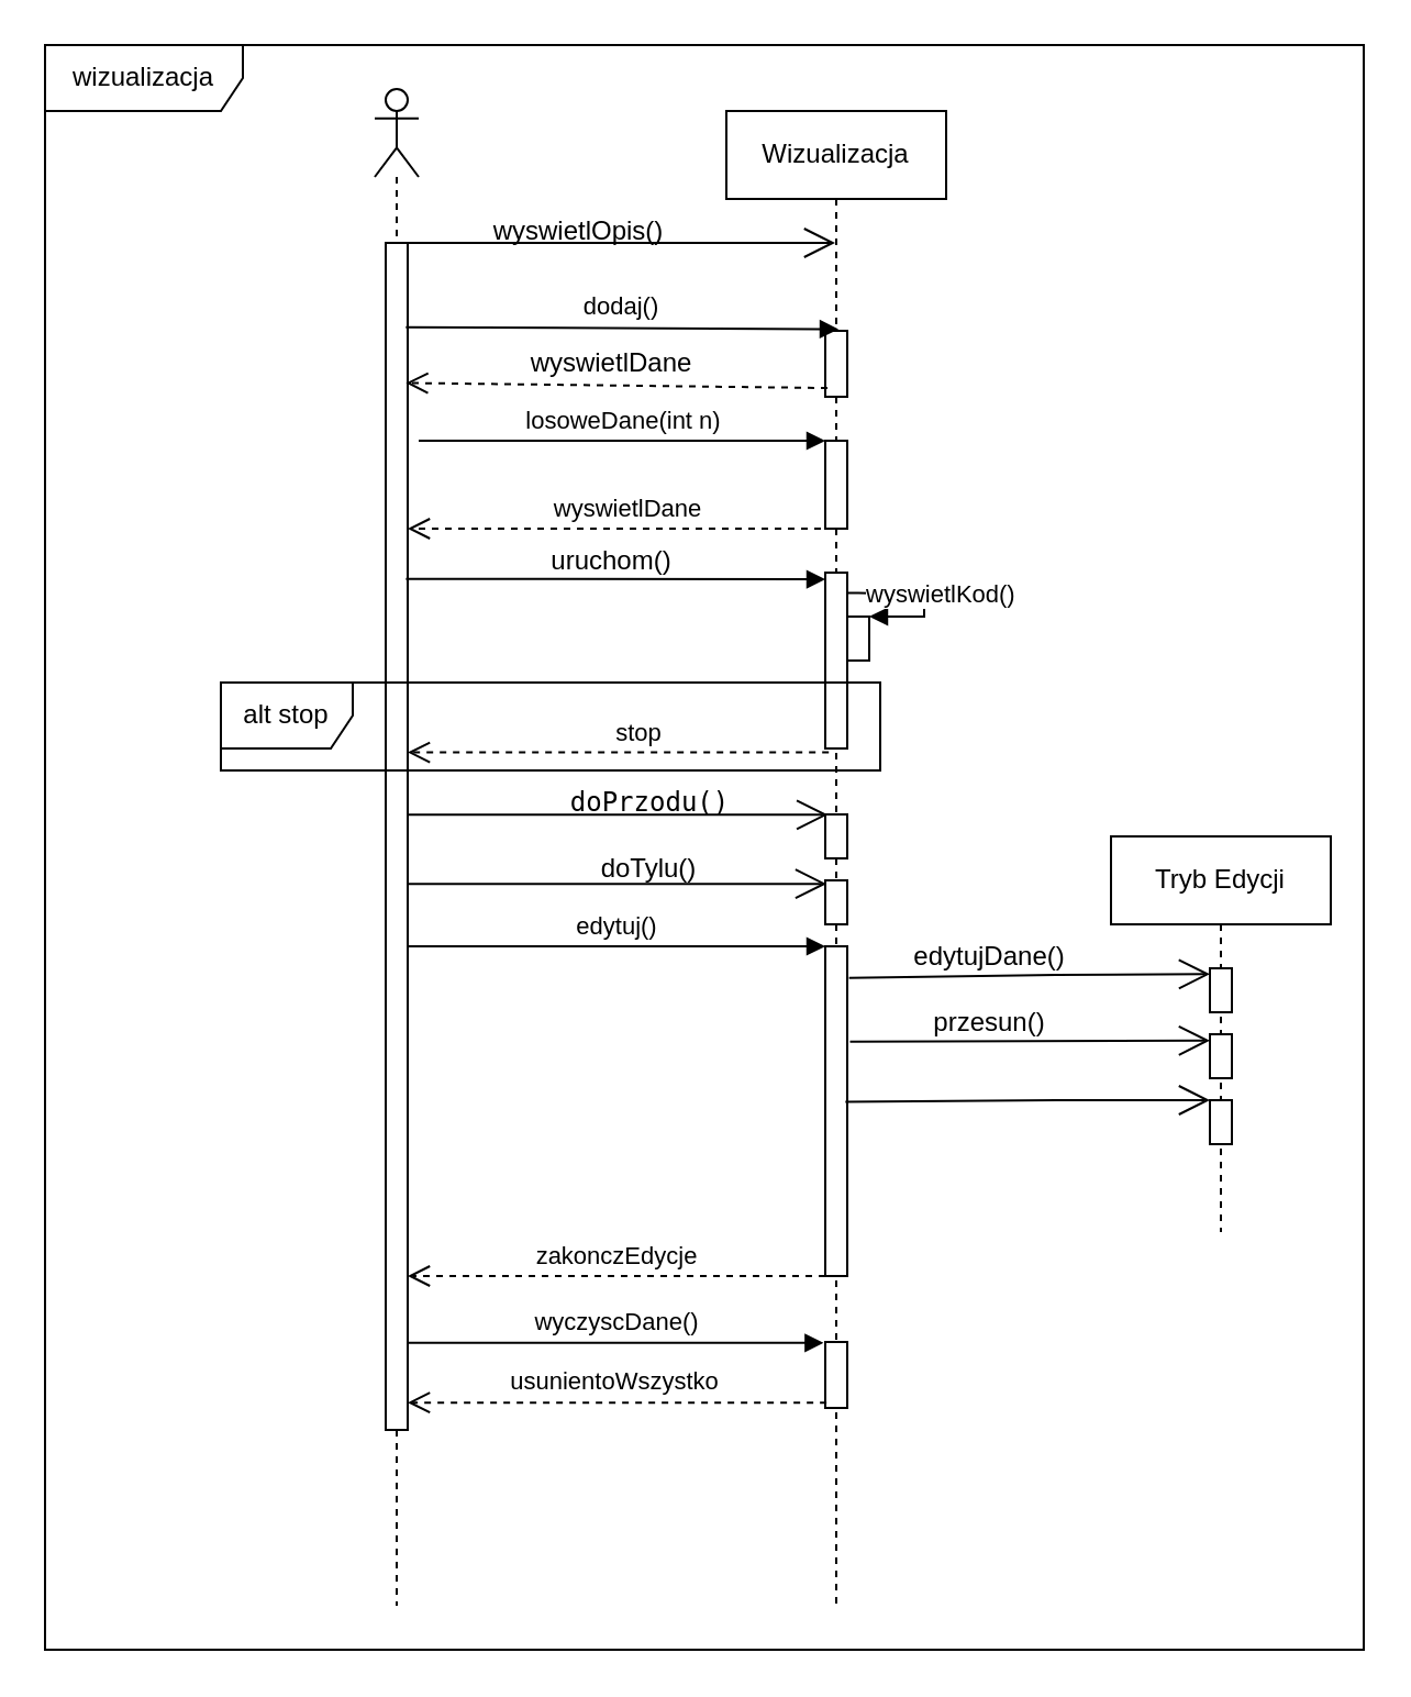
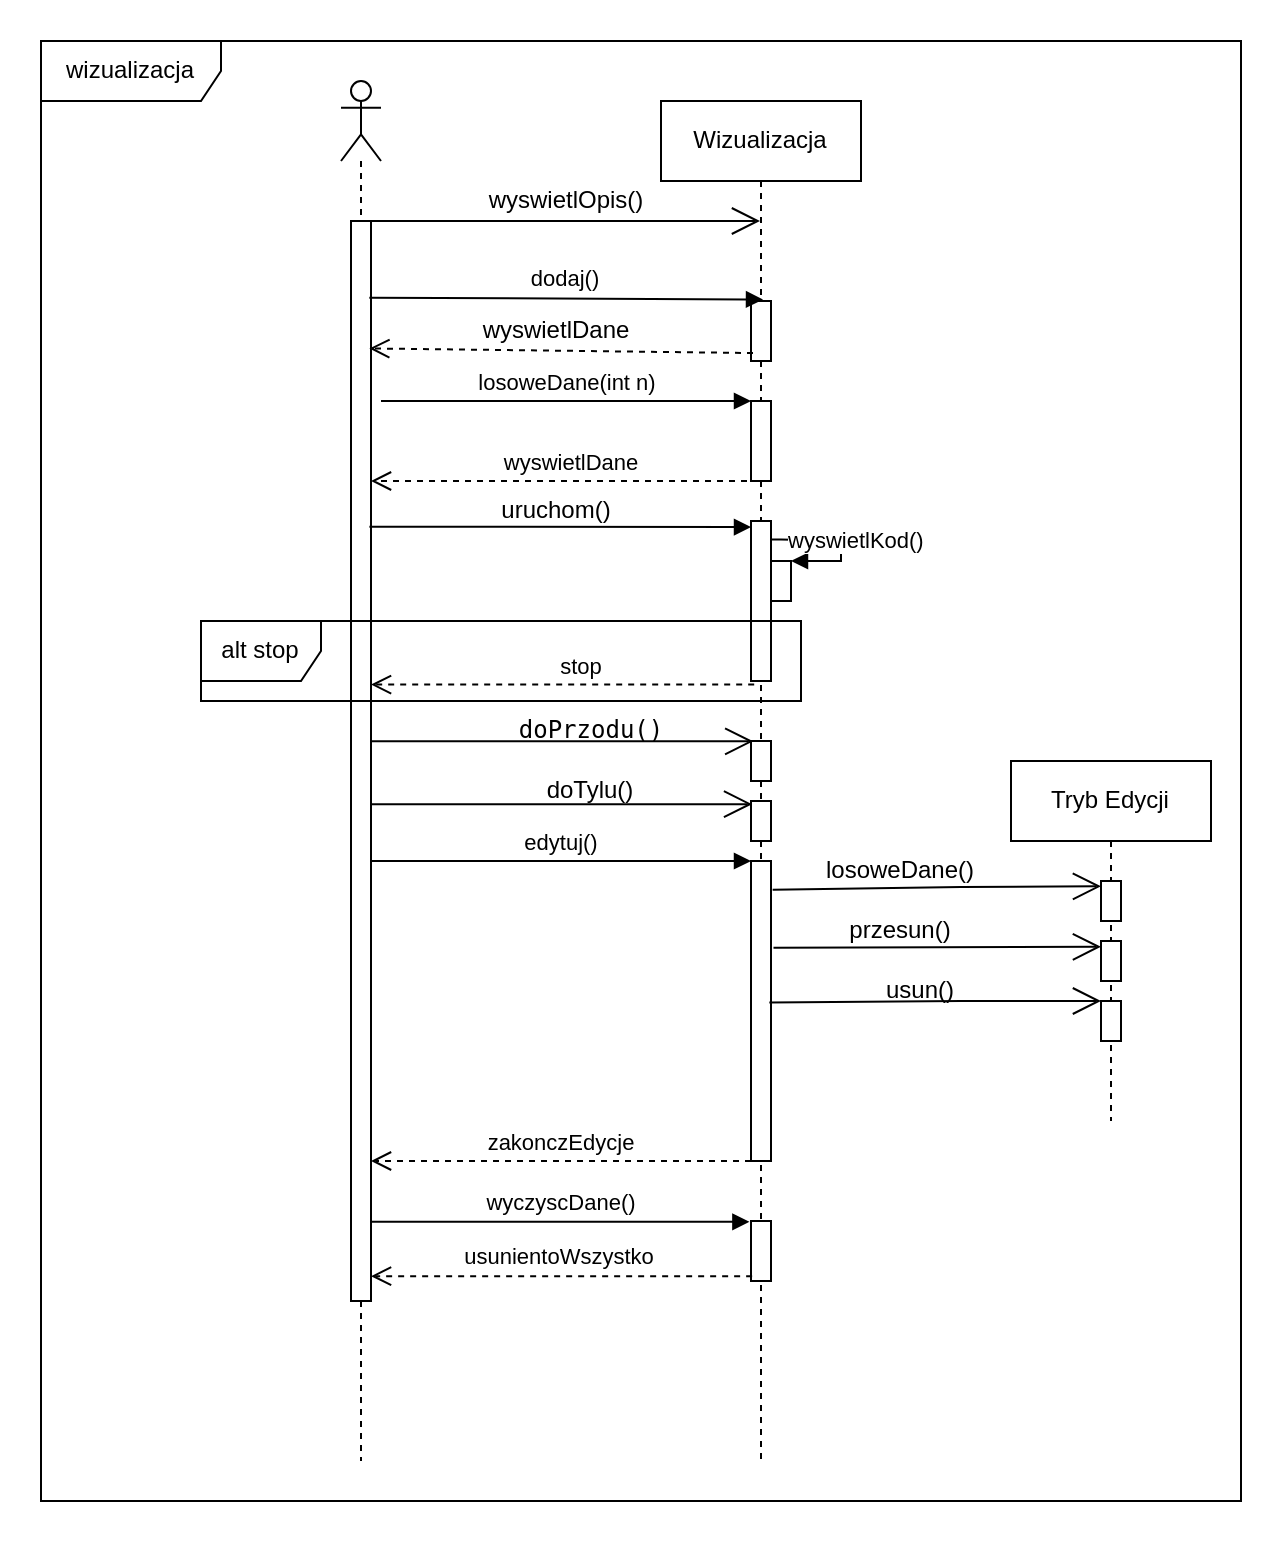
  <mxCell id="0" />
  <mxCell id="1" parent="0" />
  <mxCell id="2" value="" style="rounded=0;whiteSpace=wrap;html=1;" parent="1" vertex="1"><mxGeometry x="20" y="20" width="600" height="730" as="geometry" /></mxCell>
  <mxCell id="3" value="" style="shape=umlLifeline;participant=umlActor;perimeter=lifelinePerimeter;whiteSpace=wrap;html=1;container=1;collapsible=0;recursiveResize=0;verticalAlign=top;spacingTop=36;outlineConnect=0;" parent="1" vertex="1"><mxGeometry x="170" y="40" width="20" height="690" as="geometry" /></mxCell>
  <mxCell id="4" value="" style="html=1;points=[];perimeter=orthogonalPerimeter;" parent="3" vertex="1"><mxGeometry x="5" y="70" width="10" height="540" as="geometry" /></mxCell>
  <mxCell id="5" value="Wizualizacja" style="shape=umlLifeline;perimeter=lifelinePerimeter;whiteSpace=wrap;html=1;container=1;collapsible=0;recursiveResize=0;outlineConnect=0;" parent="1" vertex="1"><mxGeometry x="330" y="50" width="100" height="680" as="geometry" /></mxCell>
  <mxCell id="6" value="" style="html=1;points=[];perimeter=orthogonalPerimeter;" parent="5" vertex="1"><mxGeometry x="45" y="100" width="10" height="30" as="geometry" /></mxCell>
  <mxCell id="7" value="" style="html=1;points=[];perimeter=orthogonalPerimeter;" parent="5" vertex="1"><mxGeometry x="45" y="150" width="10" height="40" as="geometry" /></mxCell>
  <mxCell id="8" value="" style="html=1;points=[];perimeter=orthogonalPerimeter;" parent="5" vertex="1"><mxGeometry x="45" y="210" width="10" height="80" as="geometry" /></mxCell>
  <mxCell id="9" value="" style="html=1;points=[];perimeter=orthogonalPerimeter;" parent="5" vertex="1"><mxGeometry x="45" y="320" width="10" height="20" as="geometry" /></mxCell>
  <mxCell id="10" value="" style="html=1;points=[];perimeter=orthogonalPerimeter;" parent="5" vertex="1"><mxGeometry x="45" y="560" width="10" height="30" as="geometry" /></mxCell>
  <mxCell id="11" value="" style="html=1;points=[];perimeter=orthogonalPerimeter;" parent="5" vertex="1"><mxGeometry x="45" y="380" width="10" height="150" as="geometry" /></mxCell>
  <mxCell id="12" value="zakonczEdycje" style="html=1;verticalAlign=bottom;endArrow=open;dashed=1;endSize=8;rounded=0;" parent="5" target="4" edge="1"><mxGeometry relative="1" as="geometry"><mxPoint x="45" y="530" as="sourcePoint" /><mxPoint x="-35" y="530" as="targetPoint" /></mxGeometry></mxCell>
  <mxCell id="13" value="" style="html=1;points=[];perimeter=orthogonalPerimeter;" parent="5" vertex="1"><mxGeometry x="45" y="350" width="10" height="20" as="geometry" /></mxCell>
  <mxCell id="14" value="dodaj()" style="html=1;verticalAlign=bottom;endArrow=block;rounded=0;entryX=0.6;entryY=-0.025;entryDx=0;entryDy=0;entryPerimeter=0;exitX=0.917;exitY=0.071;exitDx=0;exitDy=0;exitPerimeter=0;" parent="1" source="4" target="6" edge="1"><mxGeometry x="-0.005" y="1" width="80" relative="1" as="geometry"><mxPoint x="190" y="149" as="sourcePoint" /><mxPoint x="260" y="220" as="targetPoint" /><mxPoint as="offset" /></mxGeometry></mxCell>
  <mxCell id="15" value="&lt;div&gt;wyswietlDane&lt;/div&gt;" style="text;html=1;strokeColor=none;fillColor=none;align=center;verticalAlign=middle;whiteSpace=wrap;rounded=0;" parent="1" vertex="1"><mxGeometry x="232.5" y="150" width="90" height="30" as="geometry" /></mxCell>
  <mxCell id="16" value="losoweDane(int n)" style="html=1;verticalAlign=bottom;endArrow=block;rounded=0;" parent="1" target="7" edge="1"><mxGeometry width="80" relative="1" as="geometry"><mxPoint x="190" y="200" as="sourcePoint" /><mxPoint x="330" y="280" as="targetPoint" /><Array as="points"><mxPoint x="260" y="200" /></Array></mxGeometry></mxCell>
  <mxCell id="17" value="uruchom()" style="text;html=1;strokeColor=none;fillColor=none;align=center;verticalAlign=middle;whiteSpace=wrap;rounded=0;" parent="1" vertex="1"><mxGeometry x="247.5" y="240" width="60" height="30" as="geometry" /></mxCell>
  <mxCell id="18" value="&lt;div class=&quot;tw-ta-container F0azHf tw-nfl&quot; id=&quot;tw-target-text-container&quot; tabindex=&quot;0&quot;&gt;&lt;pre class=&quot;tw-data-text tw-text-large tw-ta&quot; id=&quot;tw-target-text&quot; style=&quot;text-align: left&quot; dir=&quot;ltr&quot;&gt;&lt;span class=&quot;Y2IQFc&quot; lang=&quot;pl&quot;&gt;doPrzodu&lt;/span&gt;()&lt;/pre&gt;&lt;/div&gt;" style="text;html=1;strokeColor=none;fillColor=none;align=center;verticalAlign=middle;whiteSpace=wrap;rounded=0;" parent="1" vertex="1"><mxGeometry x="262.5" y="350" width="65" height="30" as="geometry" /></mxCell>
  <mxCell id="19" value="doTylu()" style="text;html=1;strokeColor=none;fillColor=none;align=center;verticalAlign=middle;whiteSpace=wrap;rounded=0;" parent="1" vertex="1"><mxGeometry x="265" y="380" width="60" height="30" as="geometry" /></mxCell>
  <mxCell id="20" value="" style="endArrow=open;endFill=1;endSize=12;html=1;rounded=0;entryX=0.114;entryY=0.007;entryDx=0;entryDy=0;entryPerimeter=0;" parent="1" source="4" target="9" edge="1"><mxGeometry width="160" relative="1" as="geometry"><mxPoint x="190" y="440" as="sourcePoint" /><mxPoint x="350" y="440" as="targetPoint" /></mxGeometry></mxCell>
  <mxCell id="21" value="" style="endArrow=open;endFill=1;endSize=12;html=1;rounded=0;entryX=0.057;entryY=0.079;entryDx=0;entryDy=0;entryPerimeter=0;" parent="1" source="4" target="13" edge="1"><mxGeometry width="160" relative="1" as="geometry"><mxPoint x="190" y="470" as="sourcePoint" /><mxPoint x="350" y="470" as="targetPoint" /></mxGeometry></mxCell>
  <mxCell id="22" value="" style="html=1;verticalAlign=bottom;endArrow=block;rounded=0;entryX=0;entryY=0.038;entryDx=0;entryDy=0;entryPerimeter=0;exitX=0.92;exitY=0.283;exitDx=0;exitDy=0;exitPerimeter=0;" parent="1" source="4" target="8" edge="1"><mxGeometry width="80" relative="1" as="geometry"><mxPoint x="190" y="263" as="sourcePoint" /><mxPoint x="370" y="272" as="targetPoint" /><Array as="points" /></mxGeometry></mxCell>
  <mxCell id="23" value="stop" style="html=1;verticalAlign=bottom;endArrow=open;dashed=1;endSize=8;rounded=0;exitX=0.159;exitY=1.022;exitDx=0;exitDy=0;exitPerimeter=0;" parent="1" source="8" target="4" edge="1"><mxGeometry x="-0.092" relative="1" as="geometry"><mxPoint x="385" y="390" as="sourcePoint" /><mxPoint x="190" y="390" as="targetPoint" /><mxPoint as="offset" /></mxGeometry></mxCell>
  <mxCell id="24" value="wyczyscDane()" style="html=1;verticalAlign=bottom;endArrow=block;rounded=0;entryX=-0.08;entryY=0.013;entryDx=0;entryDy=0;entryPerimeter=0;" parent="1" source="4" target="10" edge="1"><mxGeometry width="80" relative="1" as="geometry"><mxPoint x="190" y="690" as="sourcePoint" /><mxPoint x="270" y="510" as="targetPoint" /><Array as="points" /><mxPoint as="offset" /></mxGeometry></mxCell>
  <mxCell id="25" value="usunientoWszystko" style="html=1;verticalAlign=bottom;endArrow=open;dashed=1;endSize=8;rounded=0;exitX=0.057;exitY=0.919;exitDx=0;exitDy=0;exitPerimeter=0;" parent="1" source="10" target="4" edge="1"><mxGeometry x="0.013" y="-1" relative="1" as="geometry"><mxPoint x="375" y="540" as="sourcePoint" /><mxPoint x="190" y="540" as="targetPoint" /><mxPoint as="offset" /></mxGeometry></mxCell>
  <mxCell id="26" value="edytuj()" style="html=1;verticalAlign=bottom;endArrow=block;rounded=0;" parent="1" source="4" target="11" edge="1"><mxGeometry width="80" relative="1" as="geometry"><mxPoint x="190" y="490" as="sourcePoint" /><mxPoint x="270" y="510" as="targetPoint" /><Array as="points"><mxPoint x="320" y="430" /></Array></mxGeometry></mxCell>
  <mxCell id="27" value="wizualizacja" style="shape=umlFrame;whiteSpace=wrap;html=1;width=90;height=30;" parent="1" vertex="1"><mxGeometry x="20" y="20" width="600" height="730" as="geometry" /></mxCell>
  <mxCell id="28" value="" style="html=1;verticalAlign=bottom;endArrow=open;dashed=1;endSize=8;rounded=0;exitX=0.1;exitY=0.867;exitDx=0;exitDy=0;exitPerimeter=0;entryX=0.917;entryY=0.118;entryDx=0;entryDy=0;entryPerimeter=0;" parent="1" source="6" target="4" edge="1"><mxGeometry relative="1" as="geometry"><mxPoint x="375" y="170" as="sourcePoint" /><mxPoint x="190" y="176" as="targetPoint" /><Array as="points" /></mxGeometry></mxCell>
  <mxCell id="29" value="alt stop" style="shape=umlFrame;whiteSpace=wrap;html=1;" parent="1" vertex="1"><mxGeometry x="100" y="310" width="300" height="40" as="geometry" /></mxCell>
  <mxCell id="30" value="wyswietlDane" style="html=1;verticalAlign=bottom;endArrow=open;dashed=1;endSize=8;rounded=0;" parent="1" target="4" edge="1"><mxGeometry relative="1" as="geometry"><mxPoint x="385" y="240" as="sourcePoint" /><mxPoint x="305" y="240" as="targetPoint" /></mxGeometry></mxCell>
  <mxCell id="31" value="" style="endArrow=open;endFill=1;endSize=12;html=1;rounded=0;" parent="1" target="5" edge="1"><mxGeometry width="160" relative="1" as="geometry"><mxPoint x="180" y="110" as="sourcePoint" /><mxPoint x="340" y="110" as="targetPoint" /></mxGeometry></mxCell>
- <mxCell id="32" value="wyswietlOpis()" style="text;html=1;strokeColor=none;fillColor=none;align=center;verticalAlign=middle;whiteSpace=wrap;rounded=0;" parent="1" vertex="1"><mxGeometry x="232.5" y="90" width="60" height="30" as="geometry" /></mxCell>
+ <mxCell id="32" value="wyswietlOpis()" style="text;html=1;strokeColor=none;fillColor=none;align=center;verticalAlign=middle;whiteSpace=wrap;rounded=0;" parent="1" vertex="1"><mxGeometry x="252.5" y="85" width="60" height="30" as="geometry" /></mxCell>
  <mxCell id="33" value="Tryb Edycji" style="shape=umlLifeline;perimeter=lifelinePerimeter;whiteSpace=wrap;html=1;container=1;collapsible=0;recursiveResize=0;outlineConnect=0;" parent="1" vertex="1"><mxGeometry x="505" y="380" width="100" height="180" as="geometry" /></mxCell>
  <mxCell id="34" value="" style="html=1;points=[];perimeter=orthogonalPerimeter;" parent="33" vertex="1"><mxGeometry x="45" y="60" width="10" height="20" as="geometry" /></mxCell>
  <mxCell id="35" value="" style="html=1;points=[];perimeter=orthogonalPerimeter;" parent="33" vertex="1"><mxGeometry x="45" y="90" width="10" height="20" as="geometry" /></mxCell>
  <mxCell id="36" value="" style="html=1;points=[];perimeter=orthogonalPerimeter;" parent="33" vertex="1"><mxGeometry x="45" y="120" width="10" height="20" as="geometry" /></mxCell>
  <mxCell id="37" value="" style="endArrow=open;endFill=1;endSize=12;html=1;rounded=0;exitX=1.083;exitY=0.096;exitDx=0;exitDy=0;exitPerimeter=0;entryX=0;entryY=0.133;entryDx=0;entryDy=0;entryPerimeter=0;" parent="1" source="11" target="34" edge="1"><mxGeometry width="160" relative="1" as="geometry"><mxPoint x="390" y="450" as="sourcePoint" /><mxPoint x="530" y="450" as="targetPoint" /><Array as="points"><mxPoint x="480" y="443" /></Array></mxGeometry></mxCell>
  <mxCell id="38" value="" style="endArrow=open;endFill=1;endSize=12;html=1;rounded=0;entryX=0;entryY=0.144;entryDx=0;entryDy=0;entryPerimeter=0;exitX=1.124;exitY=0.289;exitDx=0;exitDy=0;exitPerimeter=0;" parent="1" source="11" target="35" edge="1"><mxGeometry width="160" relative="1" as="geometry"><mxPoint x="390" y="500" as="sourcePoint" /><mxPoint x="550" y="500" as="targetPoint" /></mxGeometry></mxCell>
  <mxCell id="39" value="" style="endArrow=open;endFill=1;endSize=12;html=1;rounded=0;exitX=0.917;exitY=0.472;exitDx=0;exitDy=0;exitPerimeter=0;" parent="1" source="11" edge="1"><mxGeometry width="160" relative="1" as="geometry"><mxPoint x="390" y="500" as="sourcePoint" /><mxPoint x="550" y="500" as="targetPoint" /><Array as="points"><mxPoint x="480" y="500" /></Array></mxGeometry></mxCell>
- <mxCell id="40" value="edytujDane()" style="text;html=1;strokeColor=none;fillColor=none;align=center;verticalAlign=middle;whiteSpace=wrap;rounded=0;" parent="1" vertex="1"><mxGeometry x="420" y="420" width="60" height="30" as="geometry" /></mxCell>
+ <mxCell id="40" value="losoweDane()" style="text;html=1;strokeColor=none;fillColor=none;align=center;verticalAlign=middle;whiteSpace=wrap;rounded=0;" parent="1" vertex="1"><mxGeometry x="420" y="420" width="60" height="30" as="geometry" /></mxCell>
  <mxCell id="41" value="przesun()" style="text;html=1;strokeColor=none;fillColor=none;align=center;verticalAlign=middle;whiteSpace=wrap;rounded=0;" parent="1" vertex="1"><mxGeometry x="420" y="450" width="60" height="30" as="geometry" /></mxCell>
+ <mxCell id="42" value="usun()" style="text;html=1;strokeColor=none;fillColor=none;align=center;verticalAlign=middle;whiteSpace=wrap;rounded=0;" parent="1" vertex="1"><mxGeometry x="430" y="480" width="60" height="30" as="geometry" /></mxCell>
  <mxCell id="43" value="" style="html=1;points=[];perimeter=orthogonalPerimeter;" parent="1" vertex="1"><mxGeometry x="385" y="280" width="10" height="20" as="geometry" /></mxCell>
  <mxCell id="44" value="wyswietlKod()" style="edgeStyle=orthogonalEdgeStyle;html=1;align=left;spacingLeft=2;endArrow=block;rounded=0;entryX=1;entryY=0;exitX=1;exitY=0.115;exitDx=0;exitDy=0;exitPerimeter=0;" parent="1" source="8" target="43" edge="1"><mxGeometry x="-0.857" y="-1" relative="1" as="geometry"><mxPoint x="390" y="270" as="sourcePoint" /><Array as="points"><mxPoint x="390" y="269" /><mxPoint x="420" y="270" /><mxPoint x="420" y="280" /></Array><mxPoint as="offset" /></mxGeometry></mxCell>
